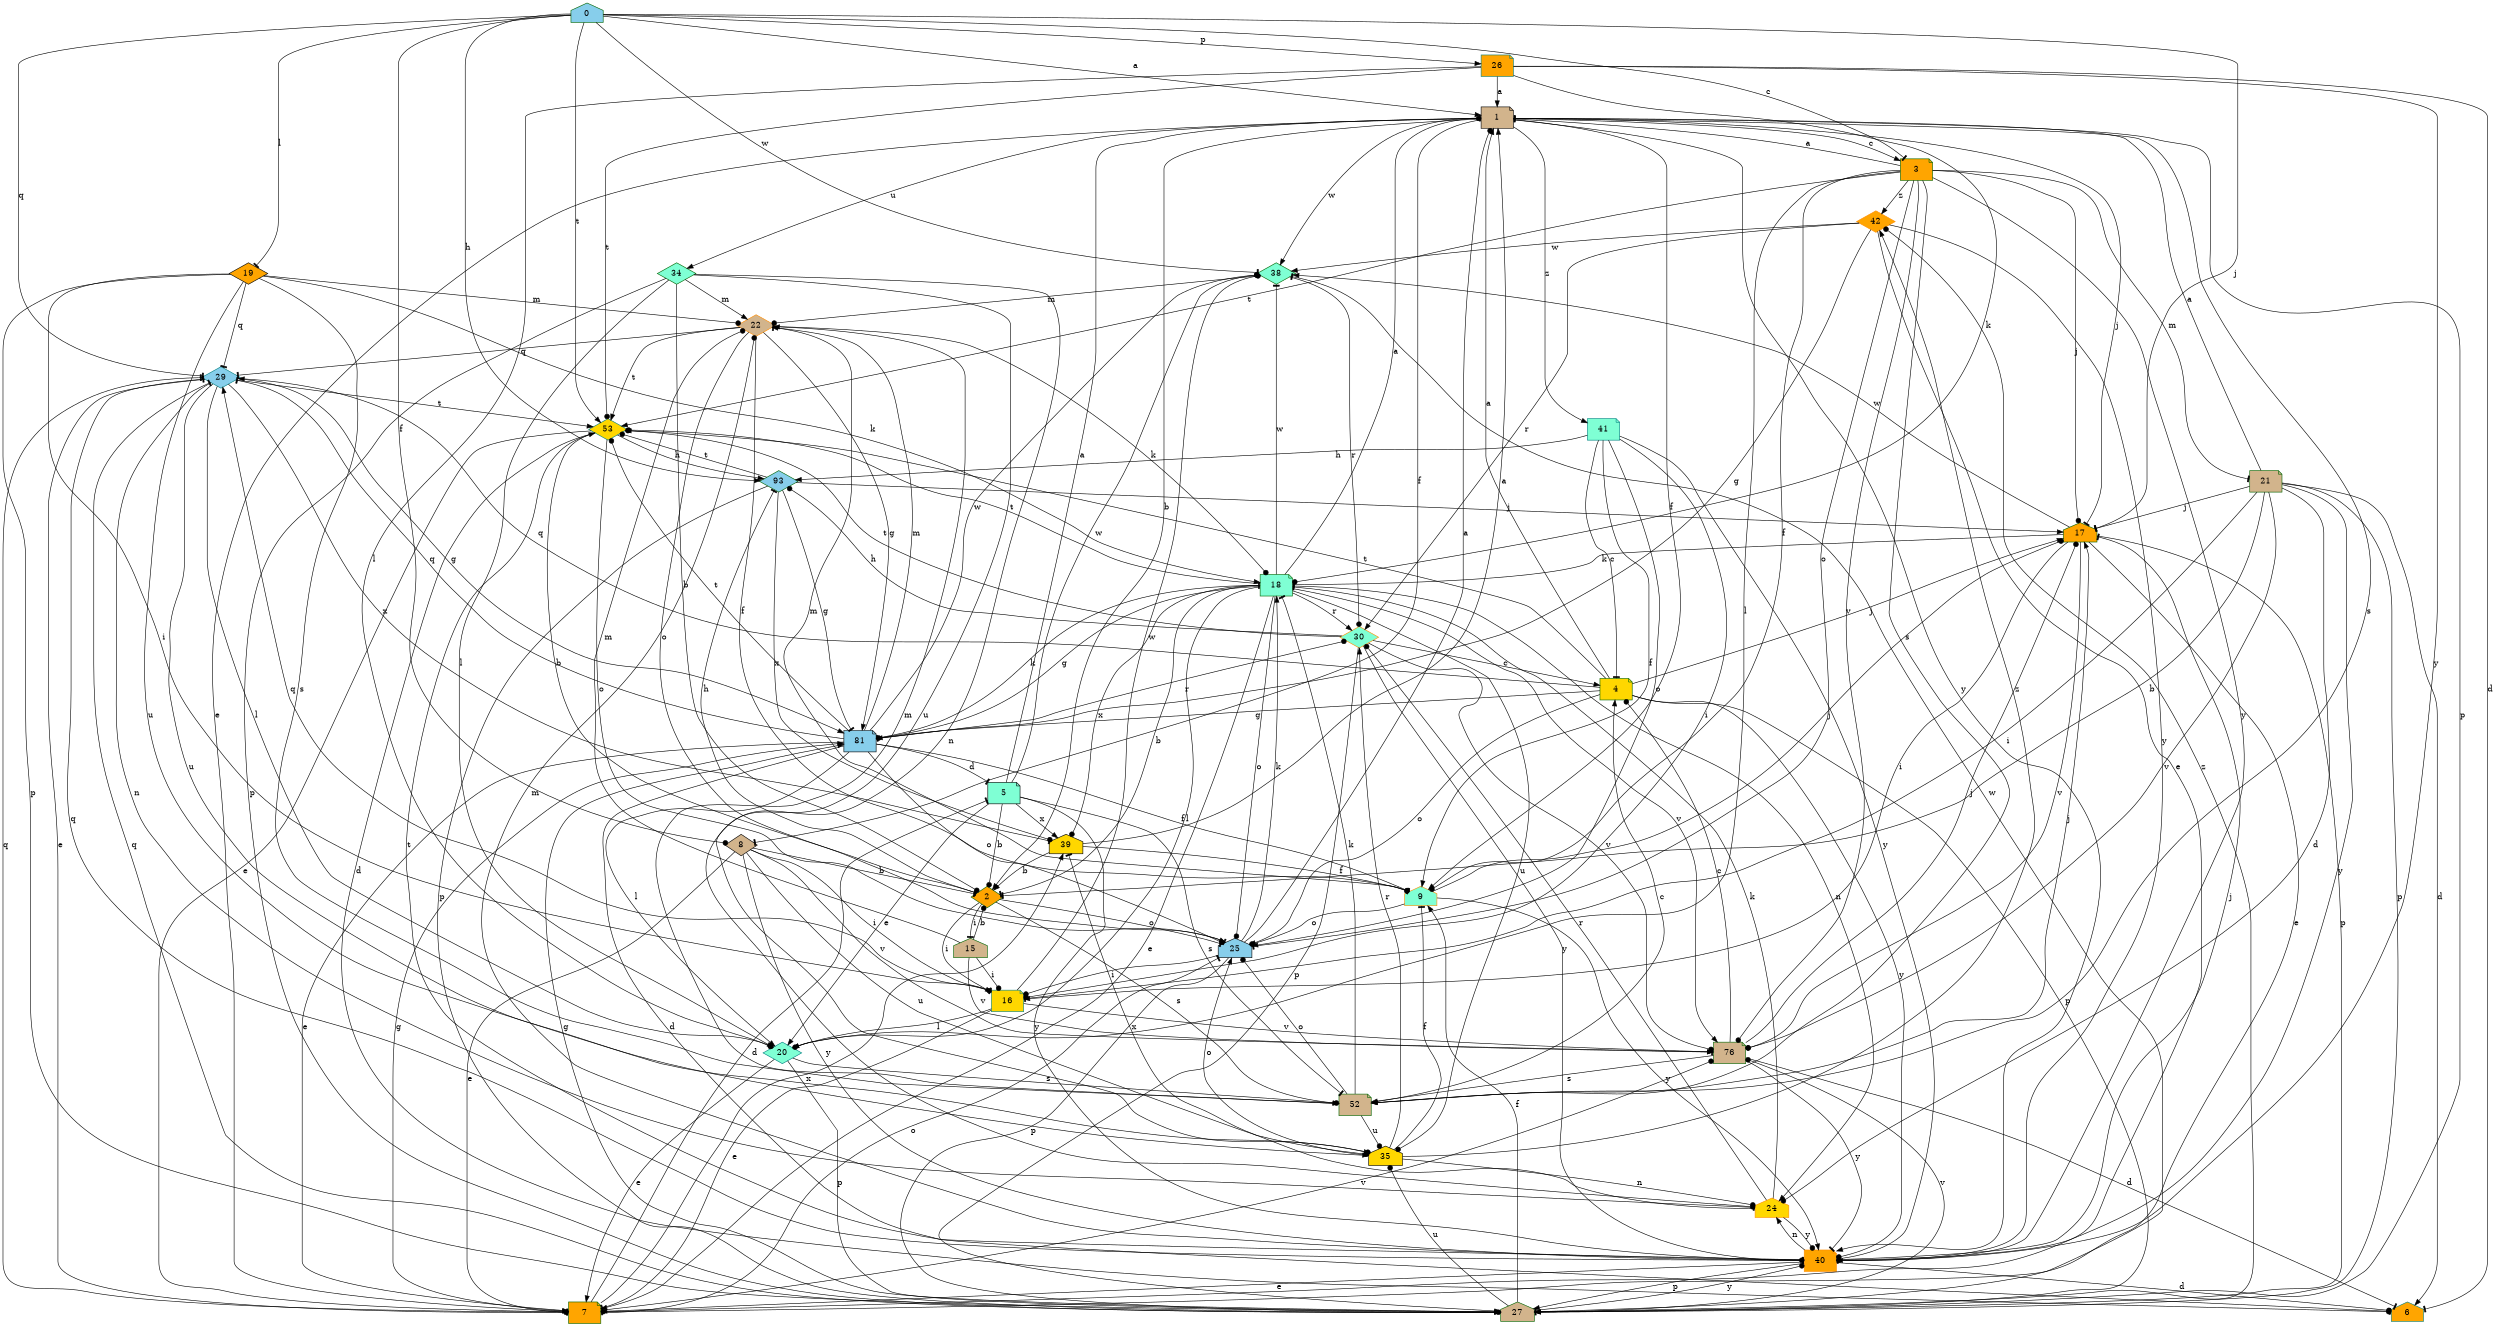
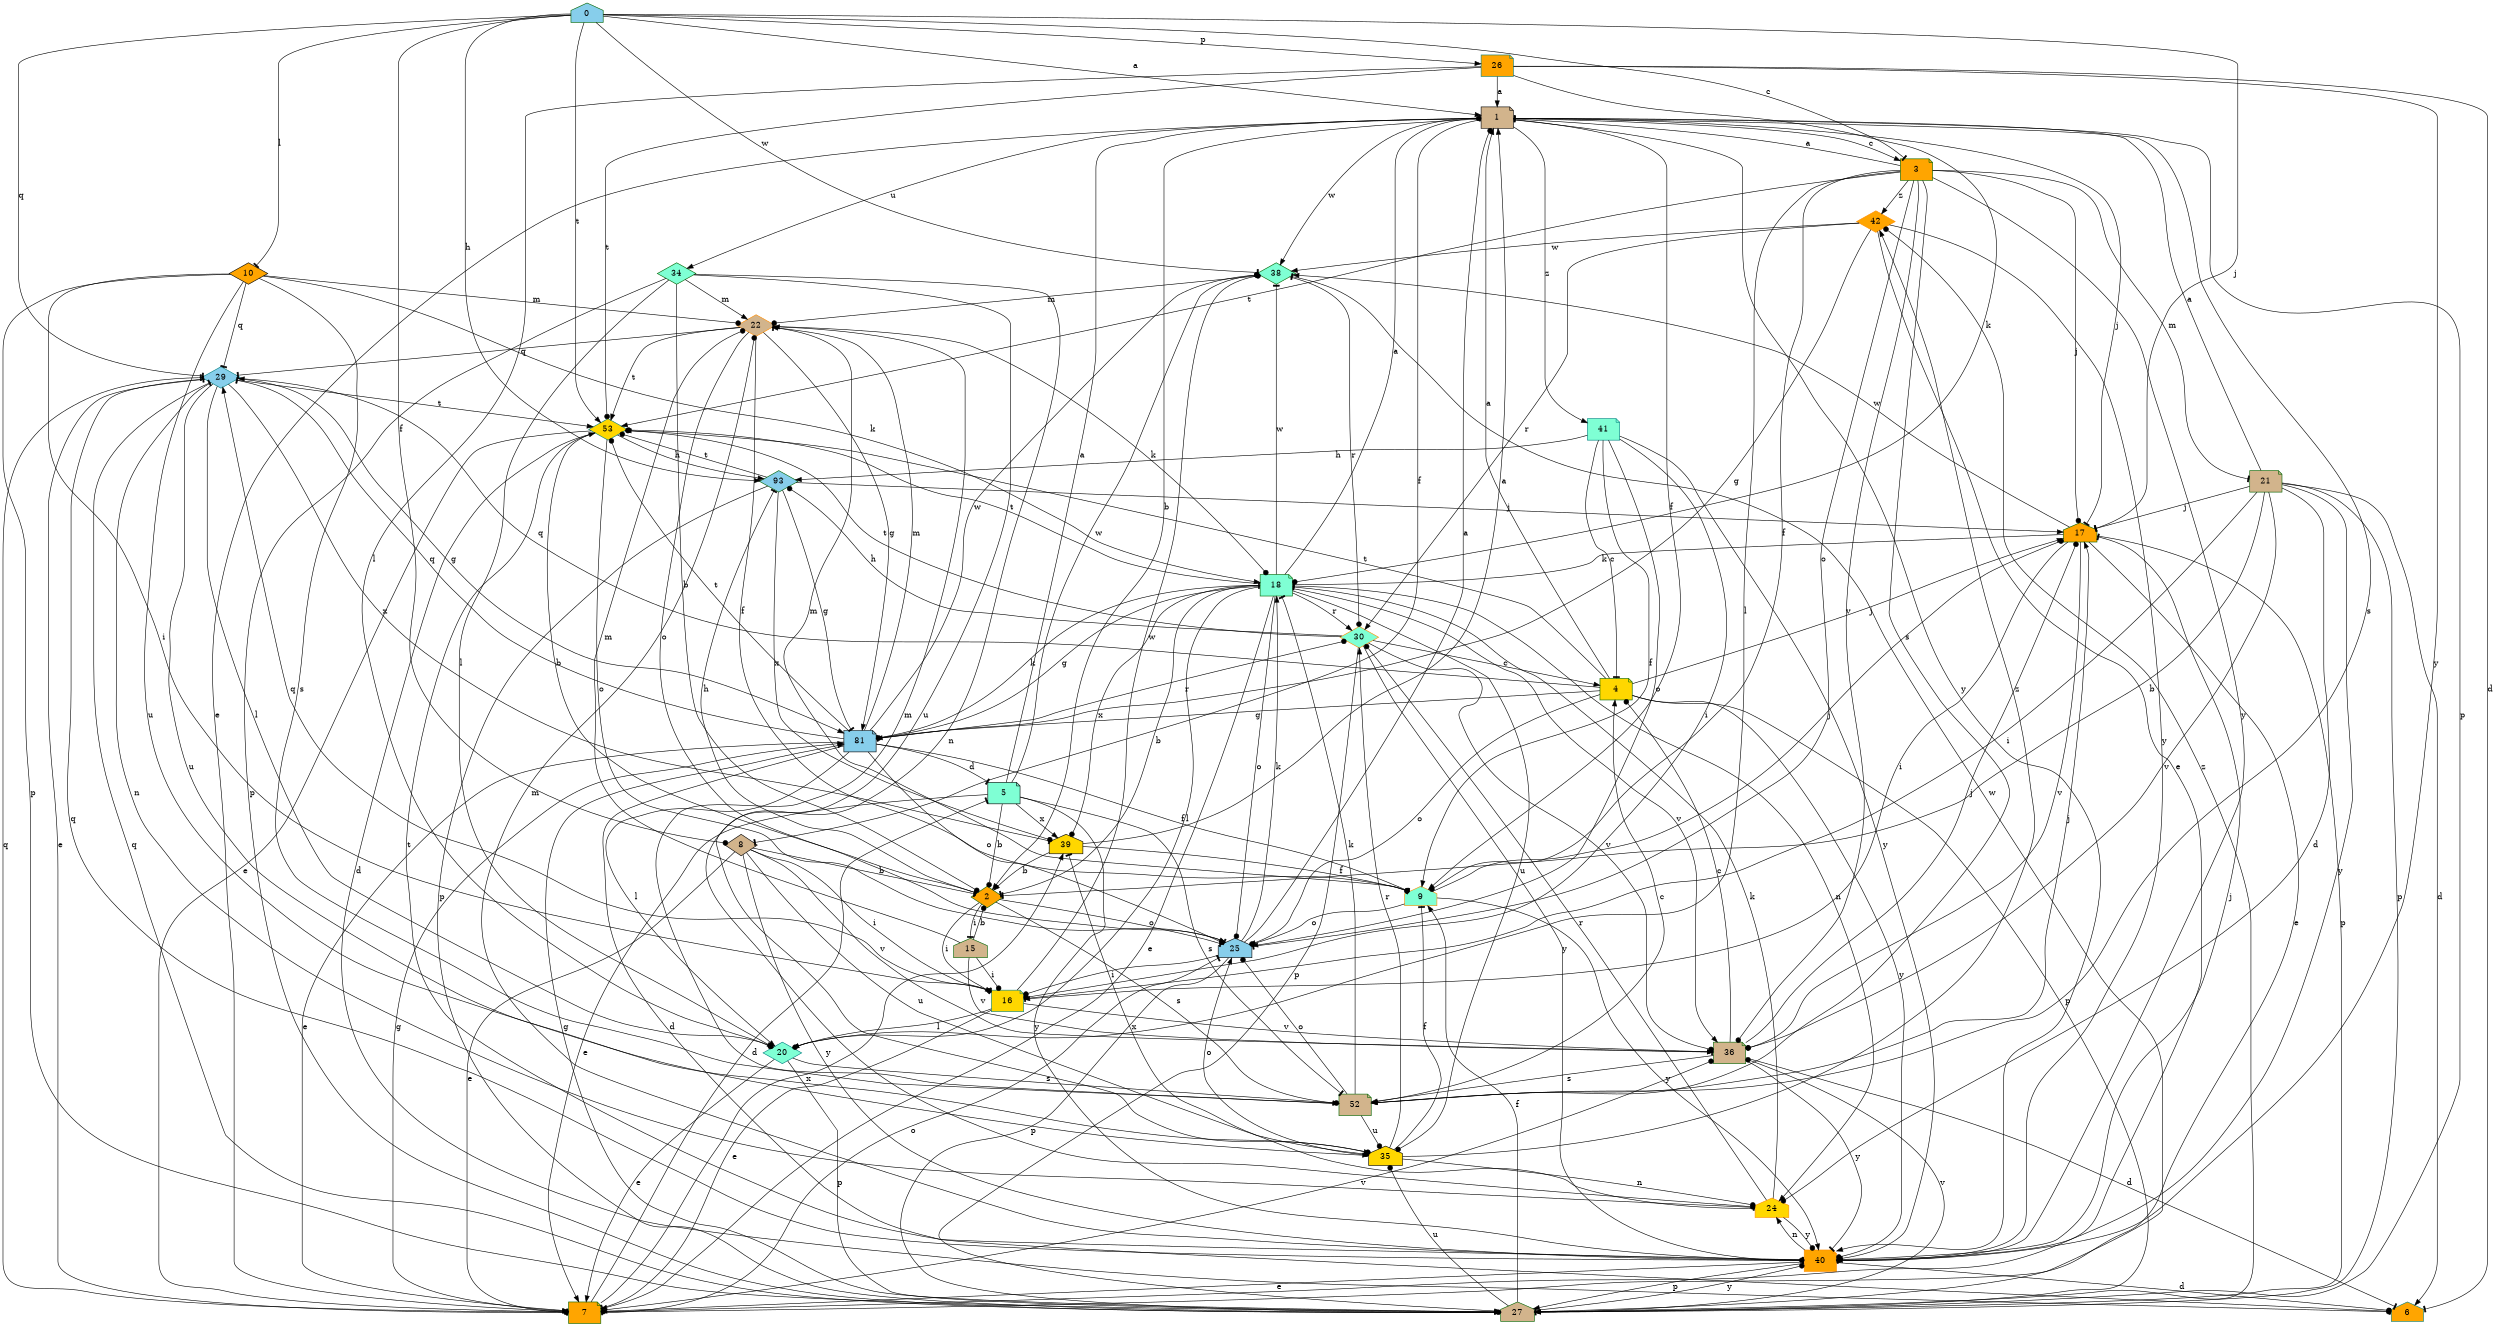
  strict digraph {
    node [color=darkgreen fillcolor=orange shape=note style=filled]
    edge [arrowhead=normal]
    0 [fillcolor=skyblue shape=house]
    1 [color=black fillcolor=tan]
    3
    8 [color=black fillcolor=tan shape=diamond]
    n5 [fillcolor=skyblue label=93 shape=diamond]
    17 [shape=house]
-   19 [color=black shape=diamond]
+   19 [color=black shape=diamond label=10]
    26 [color=teal]
    29 [color=teal fillcolor=skyblue shape=diamond]
    n10 [color=teal fillcolor=gold label=53 shape=diamond]
    38 [fillcolor=aquamarine shape=diamond]
    2 [shape=diamond]
    7
    9 [color=darkorange fillcolor=aquamarine shape=house]
    27 [fillcolor=tan shape=house]
    n16 [fillcolor=tan label=52]
    34 [fillcolor=aquamarine shape=diamond]
    40 [color=darkorange]
    41 [color=teal fillcolor=aquamarine]
    25 [color=black fillcolor=skyblue shape=house]
    20 [color=teal fillcolor=aquamarine shape=diamond]
    21 [fillcolor=tan]
-   36 [fillcolor=tan label=76]
+   36 [fillcolor=tan]
    42 [color=darkorange shape=diamond]
    16 [color=teal fillcolor=gold]
    35 [color=black fillcolor=gold shape=house]
    n27 [color=black fillcolor=skyblue label=81]
    39 [color=black fillcolor=gold shape=house]
    18 [fillcolor=aquamarine]
    22 [color=darkorange fillcolor=tan shape=diamond]
    6 [color=teal shape=house]
    24 [color=darkorange fillcolor=gold shape=house]
    30 [color=darkorange fillcolor=aquamarine shape=diamond]
    15 [fillcolor=tan shape=house]
    5 [color=black fillcolor=aquamarine]
    4 [fillcolor=gold]
    0 -> 1 [label=a]
    0 -> 3 [arrowhead=tee label=c]
    0 -> 8 [arrowhead=dot label=f]
    0 -> n5 [label=h]
    0 -> 17 [arrowhead=tee label=j]
    0 -> 19 [arrowhead=tee label=l]
    0 -> 26 [label=p]
    0 -> 29 [arrowhead=tee label=q]
    0 -> n10 [label=t]
    0 -> 38 [arrowhead=tee label=w]
    1 -> 3 [label=c]
    1 -> 8 [arrowhead=tee label=f]
    1 -> 17 [arrowhead=tee label=j]
    1 -> 38 [label=w]
    1 -> 2 [label=b]
    1 -> 7 [label=e]
    1 -> 9 [label=f]
    1 -> 27 [arrowhead=tee label=p]
    1 -> n16 [label=s]
    1 -> 34 [label=u]
    1 -> 40 [label=y]
    1 -> 41 [label=z]
    3 -> 1 [arrowhead=tee label=a]
    3 -> 17 [arrowhead=dot label=j]
    3 -> n10 [label=t]
    3 -> 9 [arrowhead=dot label=f]
    3 -> n16 [label=s]
    3 -> 40 [arrowhead=dot label=y]
    3 -> 25 [arrowhead=tee label=o]
    3 -> 20 [label=l]
    3 -> 21 [arrowhead=tee label=m]
    3 -> 36 [arrowhead=dot label=v]
    3 -> 42 [label=z]
    8 -> 2 [arrowhead=tee label=b]
    8 -> 7 [arrowhead=tee label=e]
    8 -> 40 [arrowhead=dot label=y]
    8 -> 36 [arrowhead=tee label=v]
    8 -> 16 [arrowhead=dot label=i]
    8 -> 35 [arrowhead=dot label=u]
    n5 -> 17 [label=j]
    n5 -> n10 [arrowhead=dot label=t]
    n5 -> 27 [label=p]
    n5 -> n27 [arrowhead=tee label=g]
    n5 -> 39 [arrowhead=dot label=x]
    17 -> 38 [label=w]
    17 -> 7 [arrowhead=tee label=e]
    17 -> 27 [label=p]
    17 -> 36 [arrowhead=dot label=v]
    17 -> 16 [label=i]
    17 -> 18 [arrowhead=tee label=k]
    19 -> 29 [arrowhead=tee label=q]
    19 -> 27 [label=p]
    19 -> n16 [label=s]
    19 -> 16 [arrowhead=tee label=i]
    19 -> 35 [arrowhead=dot label=u]
    19 -> 18 [label=k]
    19 -> 22 [arrowhead=dot label=m]
    26 -> 1 [label=a]
    26 -> n10 [arrowhead=dot label=t]
    26 -> 40 [label=y]
    26 -> 20 [arrowhead=dot label=l]
    26 -> 18 [arrowhead=dot label=k]
    26 -> 6 [arrowhead=tee label=d]
    29 -> n10 [label=t]
    29 -> 7 [arrowhead=dot label=e]
    29 -> 20 [arrowhead=dot label=l]
    29 -> 35 [label=u]
    29 -> n27 [label=g]
    29 -> 39 [arrowhead=tee label=x]
    29 -> 24 [arrowhead=tee label=n]
    n10 -> n5 [label=h]
    n10 -> 2 [arrowhead=tee label=b]
    n10 -> 7 [arrowhead=tee label=e]
    n10 -> 25 [label=o]
    n10 -> 6 [arrowhead=dot label=d]
    38 -> 22 [arrowhead=dot label=m]
    38 -> 30 [arrowhead=dot label=r]
    2 -> n5 [arrowhead=tee label=h]
    2 -> n16 [label=s]
    2 -> 25 [arrowhead=tee label=o]
    2 -> 16 [label=i]
    2 -> 15 [arrowhead=tee label=i]
    7 -> 29 [arrowhead=tee label=q]
    7 -> 25 [arrowhead=tee label=o]
    7 -> 36 [arrowhead=dot label=v]
    7 -> n27 [label=g]
    7 -> 39 [label=x]
    7 -> 5 [arrowhead=tee label=d]
    9 -> 17 [arrowhead=dot label=j]
    9 -> 40 [label=y]
    9 -> 25 [arrowhead=dot label=o]
    9 -> 22 [label=m]
    27 -> 29 [arrowhead=tee label=q]
    27 -> 38 [arrowhead=tee label=w]
    27 -> 9 [label=f]
    27 -> 40 [arrowhead=dot label=y]
    27 -> 36 [arrowhead=dot label=v]
    27 -> 42 [arrowhead=dot label=z]
    27 -> 35 [arrowhead=dot label=u]
    27 -> n27 [label=g]
    n16 -> 17 [label=j]
    n16 -> 25 [arrowhead=dot label=o]
    n16 -> 35 [arrowhead=dot label=u]
    n16 -> 18 [arrowhead=tee label=k]
    n16 -> 22 [label=m]
    n16 -> 4 [label=c]
    34 -> 2 [arrowhead=dot label=b]
    34 -> 27 [arrowhead=dot label=p]
    34 -> 20 [label=l]
    34 -> 35 [label=u]
    34 -> 22 [label=m]
    34 -> 24 [arrowhead=dot label=n]
    40 -> 17 [arrowhead=tee label=j]
    40 -> 29 [arrowhead=tee label=q]
    40 -> n10 [label=t]
    40 -> 7 [label=e]
    40 -> 27 [label=p]
    40 -> 22 [arrowhead=dot label=m]
    40 -> 6 [arrowhead=dot label=d]
    40 -> 24 [label=n]
    41 -> n5 [label=h]
    41 -> 9 [label=f]
-   41 -> 40 [arrowhead=tee label=y]
+   41 -> 40 [label=y]
    41 -> 25 [label=o]
    41 -> 16 [arrowhead=dot label=i]
    41 -> 4 [arrowhead=tee label=c]
    25 -> 1 [arrowhead=dot label=a]
    25 -> 27 [label=p]
    25 -> 16 [arrowhead=dot label=i]
    25 -> 18 [label=k]
    20 -> 7 [label=e]
    20 -> 27 [label=p]
    20 -> n16 [arrowhead=dot label=s]
    21 -> 1 [arrowhead=tee label=a]
    21 -> 17 [arrowhead=tee label=j]
    21 -> 2 [arrowhead=tee label=b]
    21 -> 27 [label=p]
    21 -> 40 [arrowhead=tee label=y]
    21 -> 36 [arrowhead=dot label=v]
    21 -> 16 [arrowhead=tee label=i]
    21 -> 6 [label=d]
    21 -> 24 [arrowhead=dot label=d]
    36 -> 17 [arrowhead=dot label=j]
    36 -> n16 [label=s]
    36 -> 40 [arrowhead=tee label=y]
    36 -> 6 [arrowhead=tee label=d]
    36 -> 4 [arrowhead=dot label=c]
    42 -> 38 [label=w]
    42 -> 7 [arrowhead=dot label=e]
    42 -> 40 [arrowhead=tee label=y]
    42 -> n27 [label=g]
    42 -> 30 [label=r]
    16 -> 29 [label=q]
    16 -> 38 [arrowhead=dot label=w]
    16 -> 7 [arrowhead=tee label=e]
    16 -> 20 [arrowhead=dot label=l]
    16 -> 36 [label=v]
    35 -> 9 [arrowhead=tee label=f]
    35 -> 25 [label=o]
    35 -> 42 [label=z]
    35 -> 24 [arrowhead=dot label=n]
    35 -> 30 [label=r]
    n27 -> 29 [arrowhead=tee label=q]
    n27 -> n10 [arrowhead=dot label=t]
    n27 -> 38 [arrowhead=dot label=w]
    n27 -> 7 [label=e]
    n27 -> 9 [arrowhead=dot label=f]
    n27 -> 25 [arrowhead=dot label=o]
    n27 -> 20 [label=l]
    n27 -> 18 [arrowhead=tee label=k]
    n27 -> 22 [arrowhead=tee label=m]
    n27 -> 6 [arrowhead=tee label=d]
    n27 -> 30 [arrowhead=dot label=r]
    n27 -> 5 [arrowhead=tee label=d]
    39 -> 1 [label=a]
    39 -> 2 [label=b]
    39 -> 9 [arrowhead=dot label=f]
    18 -> 1 [arrowhead=tee label=a]
    18 -> n10 [arrowhead=dot label=t]
    18 -> 38 [arrowhead=tee label=w]
    18 -> 2 [arrowhead=tee label=b]
    18 -> 7 [label=e]
    18 -> 25 [arrowhead=dot label=o]
    18 -> 20 [label=l]
    18 -> 36 [label=v]
    18 -> 35 [arrowhead=dot label=u]
    18 -> n27 [arrowhead=tee label=g]
    18 -> 39 [arrowhead=dot label=x]
    18 -> 24 [label=n]
    18 -> 30 [label=r]
    22 -> 29 [arrowhead=tee label=q]
    22 -> n10 [label=t]
    22 -> 9 [arrowhead=tee label=f]
    22 -> 25 [arrowhead=tee label=o]
    22 -> n27 [label=g]
    22 -> 18 [arrowhead=dot label=k]
    24 -> 40 [arrowhead=dot label=y]
    24 -> 39 [arrowhead=tee label=x]
    24 -> 18 [arrowhead=tee label=k]
    24 -> 30 [arrowhead=dot label=r]
    30 -> n5 [arrowhead=dot label=h]
    30 -> n10 [arrowhead=dot label=t]
    30 -> 27 [label=p]
    30 -> 40 [arrowhead=tee label=y]
    30 -> 36 [arrowhead=dot label=v]
    30 -> 4 [label=c]
    15 -> 2 [arrowhead=dot label=b]
    15 -> 36 [label=v]
    15 -> 16 [arrowhead=dot label=i]
    15 -> 22 [arrowhead=dot label=m]
    5 -> 1 [arrowhead=dot label=a]
    5 -> 38 [arrowhead=dot label=w]
    5 -> 2 [arrowhead=dot label=b]
-   5 -> 20 [label=e]
+   5 -> 7 [label=e]
    5 -> n16 [arrowhead=tee label=s]
    5 -> 40 [arrowhead=tee label=y]
    5 -> 39 [label=x]
    4 -> 1 [label=a]
    4 -> 17 [label=j]
    4 -> 29 [label=q]
    4 -> n10 [label=t]
    4 -> 27 [label=p]
    4 -> 40 [arrowhead=dot label=y]
    4 -> 25 [label=o]
    4 -> n27 [arrowhead=dot label=g]
  }
